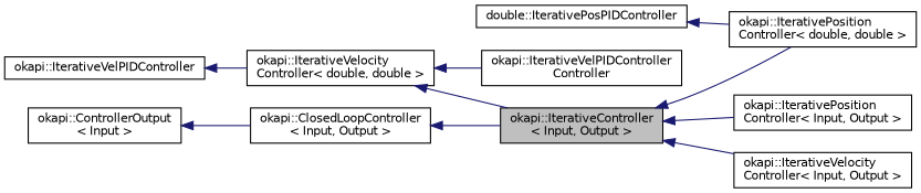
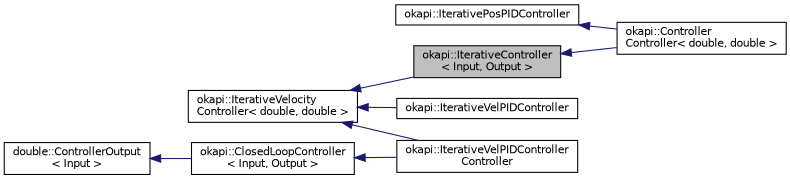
  digraph {
    rankdir=LR
    node [color=black fillcolor=white fontname=Helvetica fontsize=10 shape=record style=filled]
    edge [color=midnightblue dir=back fontname=Helvetica fontsize=10 labelfontname=Helvetica labelfontsize=10 style=solid]
    n1 [fillcolor=grey75 fontcolor=black height=0.2 label="okapi::IterativeController\l\< Input, Output \>" width=0.4]
-   n2 [height=0.2 label="okapi::IterativePosition\lController\< double, double \>" width=0.4]
-   n3 [height=0.2 label="okapi::IterativePosition\lController\< Input, Output \>" width=0.4]
-   n4 [height=0.2 label="okapi::IterativeVelocity\lController\< Input, Output \>" width=0.4]
+   n2 [height=0.2 label="okapi::Controller\lController\< double, double \>" width=0.4]
    n5 [height=0.2 label="okapi::IterativeVelocity\lController\< double, double \>" width=0.4]
    n6 [height=0.2 label="okapi::IterativeVelPIDController\lController" width=0.4]
    n7 [height=0.2 label="okapi::IterativeVelPIDController" width=0.4]
    n8 [height=0.2 label="okapi::ClosedLoopController\l\< Input, Output \>" width=0.4]
-   n9 [height=0.2 label="okapi::ControllerOutput\l\< Input \>" width=0.4]
-   n10 [height=0.2 label="double::IterativePosPIDController" width=0.4]
+   n9 [height=0.2 label="double::ControllerOutput\l\< Input \>" width=0.4]
+   n10 [height=0.2 label="okapi::IterativePosPIDController" width=0.4]
    n1 -> n2
-   n1 -> n3
-   n1 -> n4
    n5 -> n1
    n5 -> n6
-   n7 -> n5
-   n8 -> n1
+   n5 -> n7
+   n8 -> n6
    n9 -> n8
    n10 -> n2
  }
